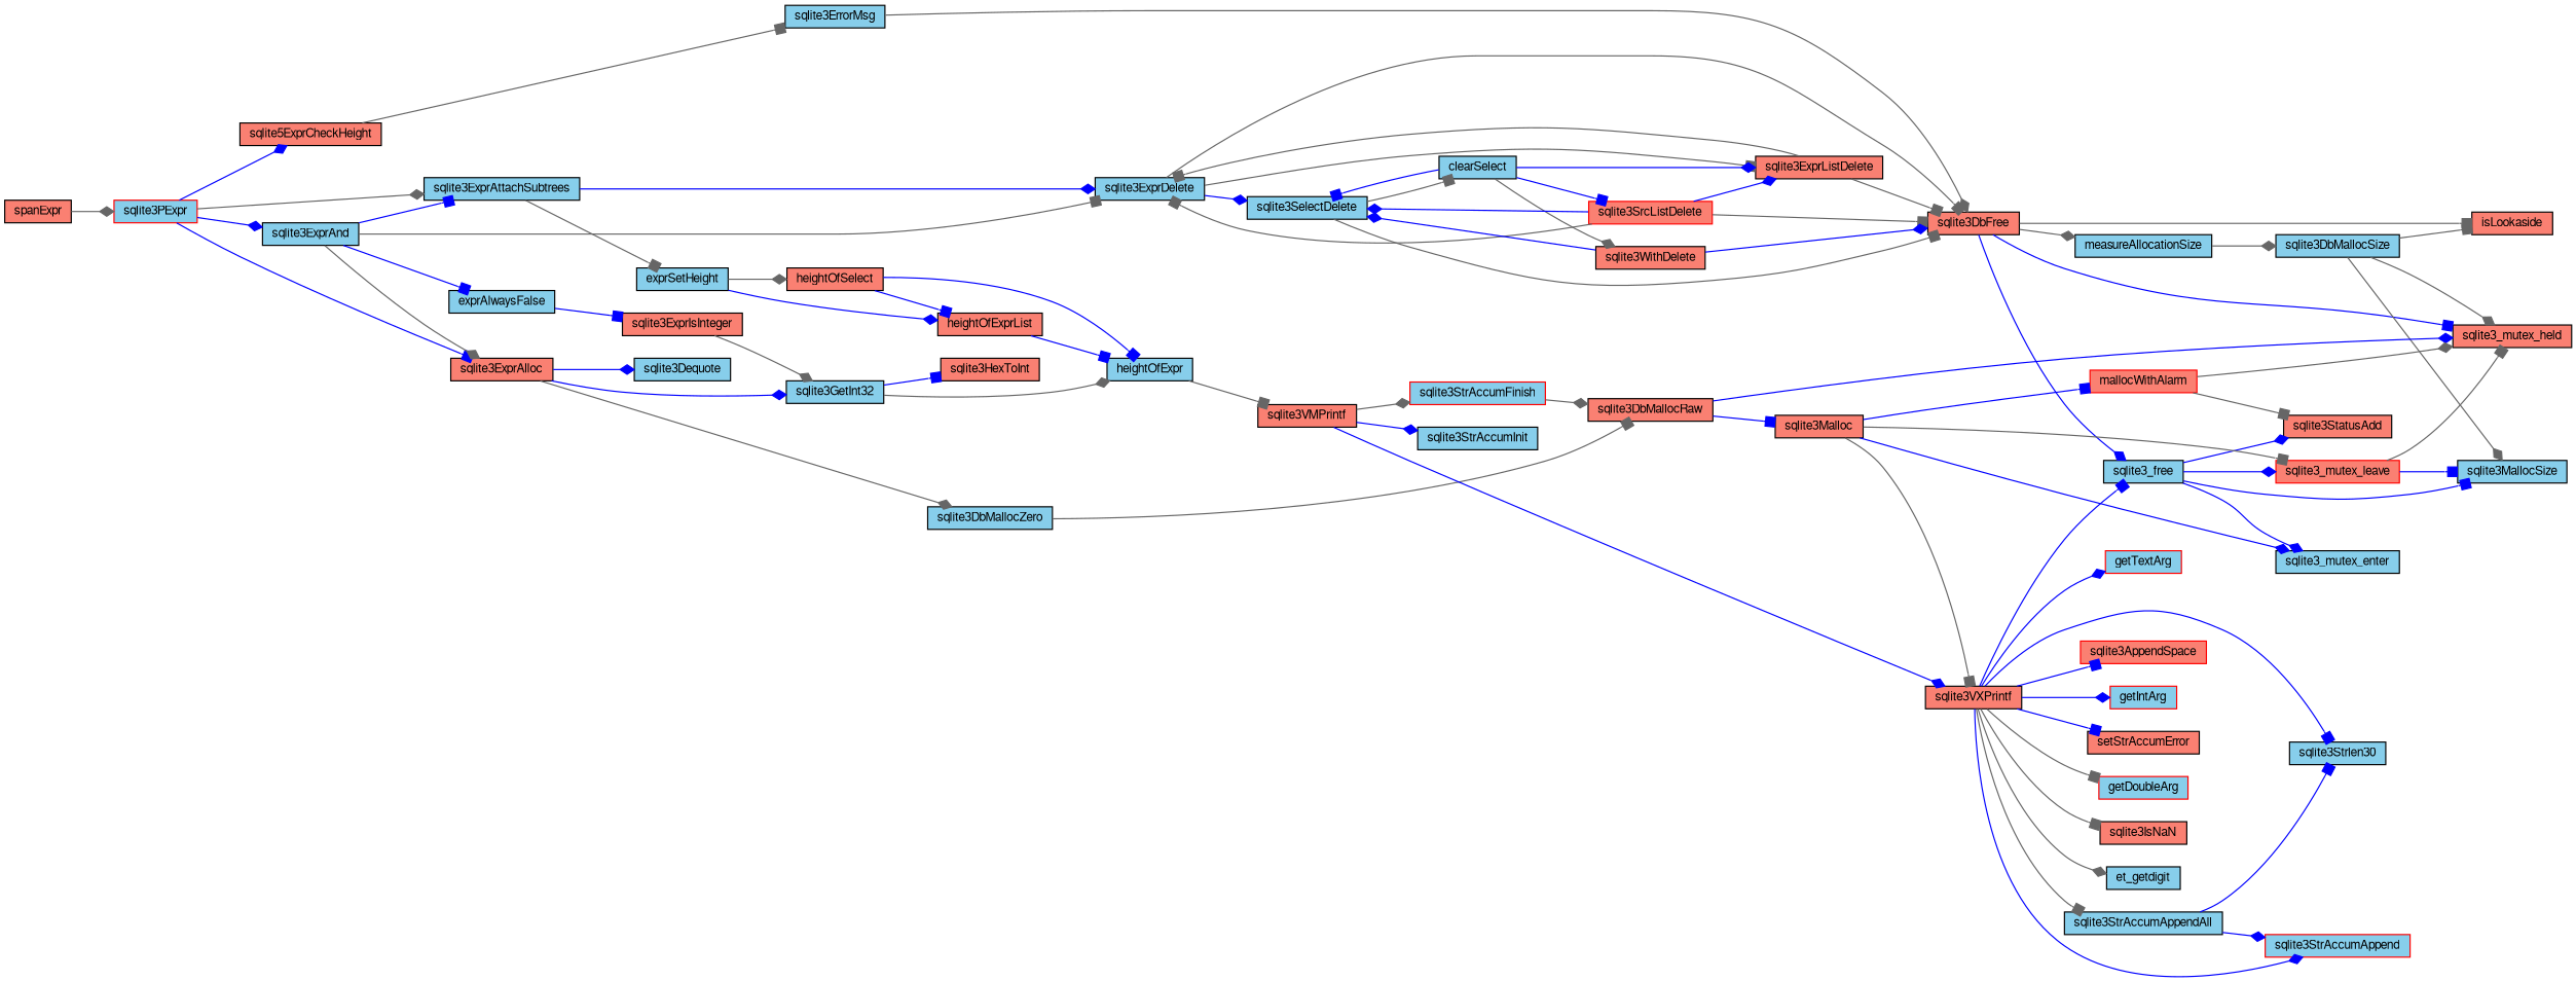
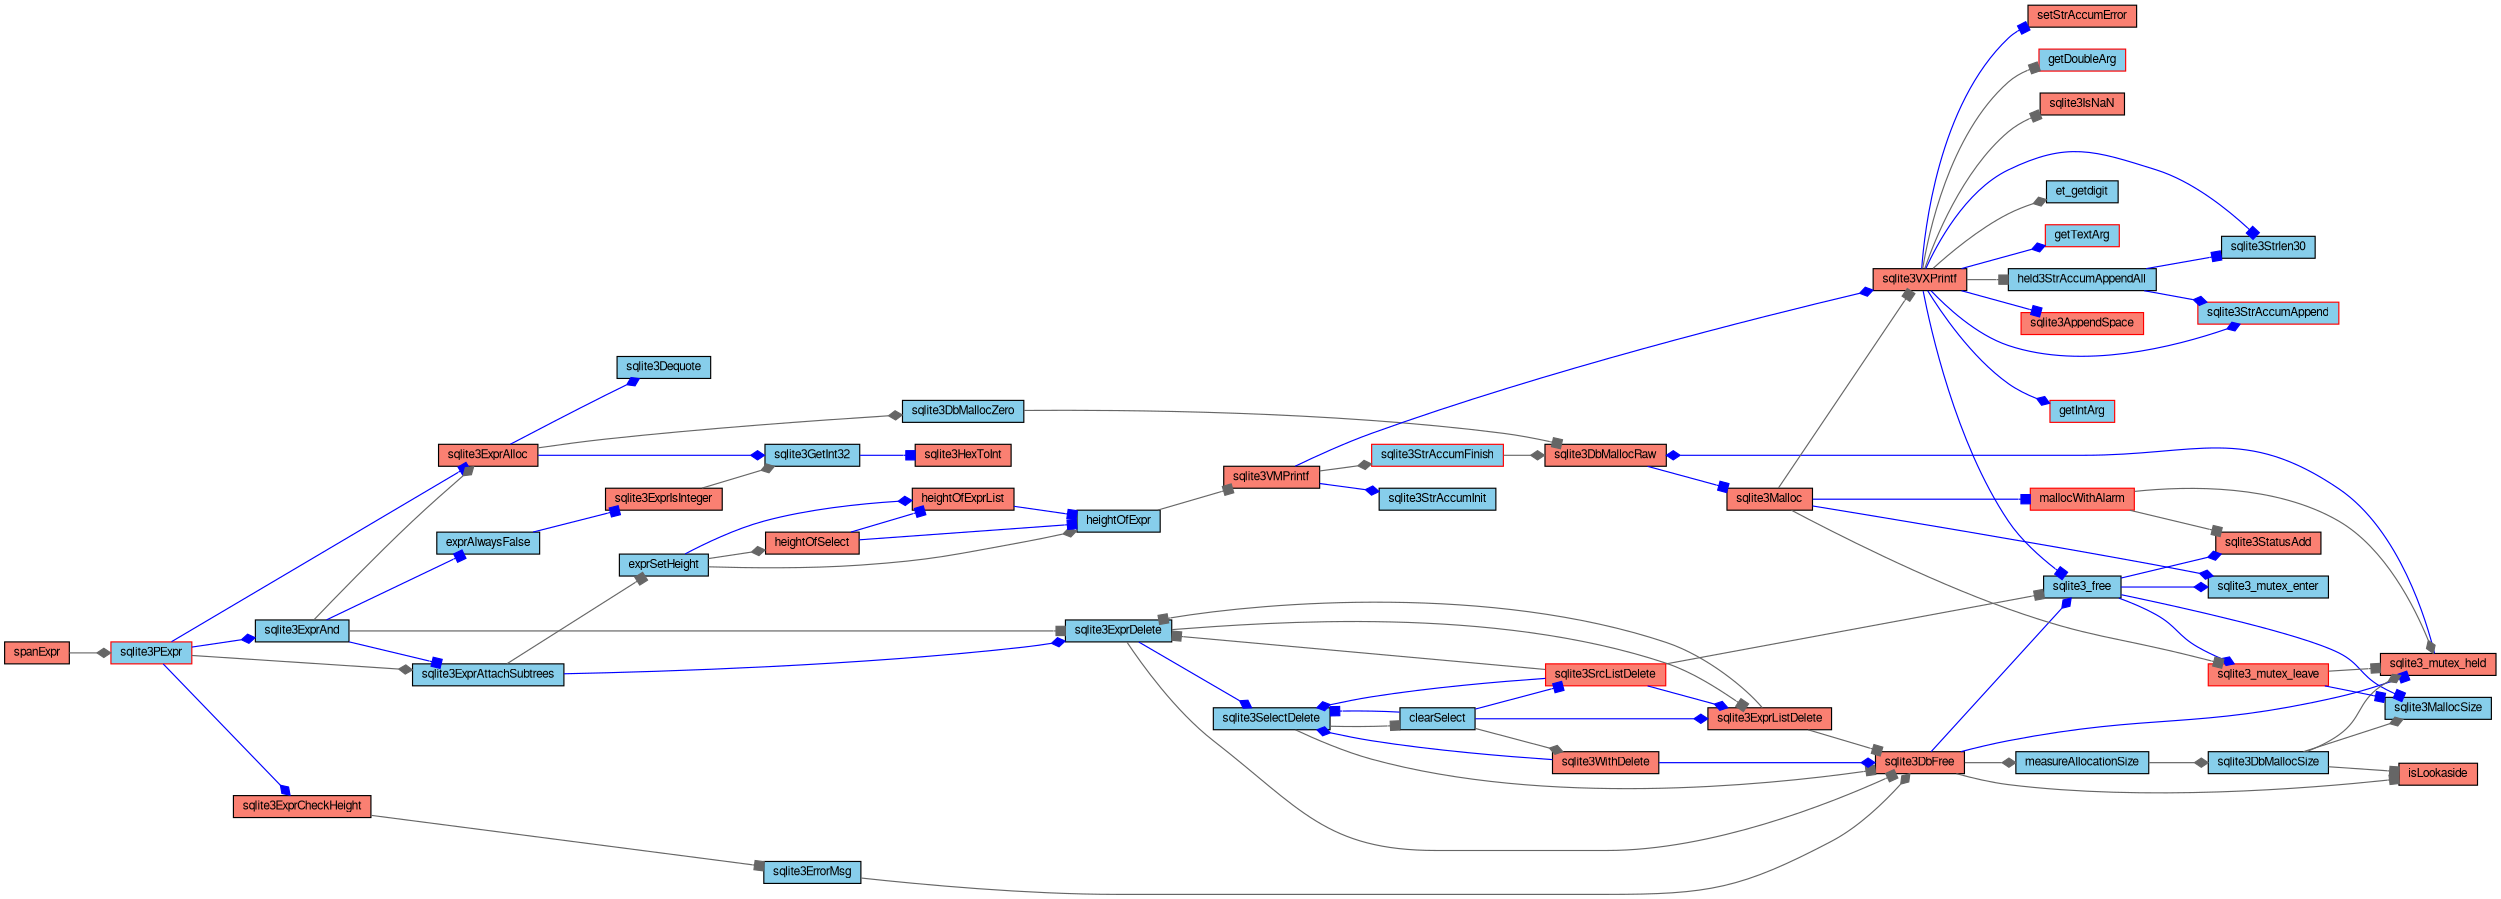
  digraph {
    rankdir=LR
    node [color=black fillcolor=skyblue fontname=FreeSans fontsize=10 shape=record style=filled]
    edge [arrowhead=box color=blue fontname=FreeSans fontsize=10 labelfontname=FreeSans labelfontsize=10 style=solid]
    n1 [fillcolor=salmon fontcolor=black height=0.2 label=spanExpr width=0.4]
    n2 [color=red height=0.2 label=sqlite3PExpr width=0.4]
    n3 [height=0.2 label=sqlite3ExprAnd width=0.4]
    n4 [fillcolor=salmon height=0.2 label=sqlite3ExprAlloc width=0.4]
    n5 [height=0.2 label=sqlite3ExprAttachSubtrees width=0.4]
-   n6 [fillcolor=salmon height=0.2 label=sqlite5ExprCheckHeight width=0.4]
+   n6 [fillcolor=salmon height=0.2 label=sqlite3ExprCheckHeight width=0.4]
    n7 [height=0.2 label=exprAlwaysFalse width=0.4]
    n8 [height=0.2 label=sqlite3ExprDelete width=0.4]
    n9 [height=0.2 label=sqlite3GetInt32 width=0.4]
    n10 [height=0.2 label=sqlite3DbMallocZero width=0.4]
    n11 [height=0.2 label=sqlite3Dequote width=0.4]
    n12 [height=0.2 label=exprSetHeight width=0.4]
    n13 [height=0.2 label=sqlite3ErrorMsg width=0.4]
    n14 [fillcolor=salmon height=0.2 label=sqlite3ExprIsInteger width=0.4]
    n15 [fillcolor=salmon height=0.2 label=sqlite3DbFree width=0.4]
    n16 [height=0.2 label=sqlite3SelectDelete width=0.4]
    n17 [fillcolor=salmon height=0.2 label=sqlite3ExprListDelete width=0.4]
    n18 [fillcolor=salmon height=0.2 label=sqlite3HexToInt width=0.4]
    n19 [fillcolor=salmon height=0.2 label=sqlite3_mutex_held width=0.4]
    n20 [height=0.2 label=measureAllocationSize width=0.4]
    n21 [fillcolor=salmon height=0.2 label=isLookaside width=0.4]
    n22 [height=0.2 label=sqlite3_free width=0.4]
    n23 [height=0.2 label=clearSelect width=0.4]
    n24 [height=0.2 label=sqlite3DbMallocSize width=0.4]
    n25 [height=0.2 label=sqlite3MallocSize width=0.4]
    n26 [height=0.2 label=sqlite3_mutex_enter width=0.4]
    n27 [fillcolor=salmon height=0.2 label=sqlite3StatusAdd width=0.4]
    n28 [color=red fillcolor=salmon height=0.2 label=sqlite3_mutex_leave width=0.4]
    n29 [color=red fillcolor=salmon height=0.2 label=sqlite3SrcListDelete width=0.4]
    n30 [fillcolor=salmon height=0.2 label=sqlite3WithDelete width=0.4]
    n31 [fillcolor=salmon height=0.2 label=sqlite3DbMallocRaw width=0.4]
    n32 [fillcolor=salmon height=0.2 label=sqlite3Malloc width=0.4]
    n33 [color=red fillcolor=salmon height=0.2 label=mallocWithAlarm width=0.4]
    n34 [fillcolor=salmon height=0.2 label=sqlite3VXPrintf width=0.4]
    n35 [height=0.2 label=heightOfExpr width=0.4]
    n36 [fillcolor=salmon height=0.2 label=heightOfSelect width=0.4]
    n37 [fillcolor=salmon height=0.2 label=heightOfExprList width=0.4]
    n38 [fillcolor=salmon height=0.2 label=sqlite3VMPrintf width=0.4]
    n39 [height=0.2 label=sqlite3StrAccumInit width=0.4]
    n40 [color=red height=0.2 label=sqlite3StrAccumFinish width=0.4]
    n41 [color=red height=0.2 label=sqlite3StrAccumAppend width=0.4]
    n42 [color=red height=0.2 label=getIntArg width=0.4]
    n43 [fillcolor=salmon height=0.2 label=setStrAccumError width=0.4]
    n44 [color=red height=0.2 label=getDoubleArg width=0.4]
    n45 [fillcolor=salmon height=0.2 label=sqlite3IsNaN width=0.4]
    n46 [height=0.2 label=sqlite3Strlen30 width=0.4]
    n47 [height=0.2 label=et_getdigit width=0.4]
    n48 [color=red height=0.2 label=getTextArg width=0.4]
-   n49 [height=0.2 label=sqlite3StrAccumAppendAll width=0.4]
+   n49 [height=0.2 label=held3StrAccumAppendAll width=0.4]
    n50 [color=red fillcolor=salmon height=0.2 label=sqlite3AppendSpace width=0.4]
    n1 -> n2 [arrowhead=diamond color=gray40]
    n2 -> n3 [arrowhead=diamond]
    n2 -> n4
    n2 -> n5 [arrowhead=diamond color=gray40]
    n2 -> n6 [arrowhead=diamond]
    n3 -> n4 [arrowhead=diamond color=gray40]
    n3 -> n5
    n3 -> n7
    n3 -> n8 [color=gray40]
    n4 -> n9 [arrowhead=diamond]
    n4 -> n10 [arrowhead=diamond color=gray40]
    n4 -> n11 [arrowhead=diamond]
    n5 -> n8 [arrowhead=diamond]
    n5 -> n12 [color=gray40]
    n6 -> n13 [color=gray40]
    n7 -> n14
    n8 -> n15 [color=gray40]
    n8 -> n16 [arrowhead=diamond]
    n8 -> n17 [color=gray40]
    n9 -> n18
    n10 -> n31 [color=gray40]
-   n9 -> n35 [arrowhead=diamond color=gray40]
+   n12 -> n35 [arrowhead=diamond color=gray40]
    n12 -> n36 [arrowhead=diamond color=gray40]
    n12 -> n37 [arrowhead=diamond]
    n13 -> n15 [arrowhead=diamond color=gray40]
    n14 -> n9 [arrowhead=diamond color=gray40]
    n15 -> n19
    n15 -> n20 [arrowhead=diamond color=gray40]
    n15 -> n21 [color=gray40]
    n15 -> n22 [arrowhead=diamond]
    n16 -> n15 [color=gray40]
    n16 -> n23 [color=gray40]
    n17 -> n8 [color=gray40]
    n17 -> n15 [color=gray40]
    n20 -> n24 [arrowhead=diamond color=gray40]
    n22 -> n25
    n22 -> n26 [arrowhead=diamond]
    n22 -> n27 [arrowhead=diamond]
    n22 -> n28 [arrowhead=diamond]
    n23 -> n16
    n23 -> n17 [arrowhead=diamond]
    n23 -> n29
    n23 -> n30 [arrowhead=diamond color=gray40]
    n24 -> n19 [arrowhead=diamond color=gray40]
    n24 -> n21 [color=gray40]
    n24 -> n25 [arrowhead=diamond color=gray40]
    n28 -> n19 [color=gray40]
    n28 -> n25
    n29 -> n8 [color=gray40]
-   n29 -> n15 [color=gray40]
+   n29 -> n22 [color=gray40]
    n29 -> n16 [arrowhead=diamond]
    n29 -> n17 [arrowhead=diamond]
    n30 -> n15 [arrowhead=diamond]
    n30 -> n16 [arrowhead=diamond]
-   n31 -> n19 [arrowhead=diamond]
+   n19 -> n31 [arrowhead=diamond]
    n31 -> n32
    n32 -> n26 [arrowhead=diamond]
    n32 -> n28 [color=gray40]
    n32 -> n33
    n32 -> n34 [color=gray40]
    n33 -> n19 [arrowhead=diamond color=gray40]
    n33 -> n27 [color=gray40]
    n34 -> n22
    n34 -> n41 [arrowhead=diamond]
    n34 -> n42 [arrowhead=diamond]
    n34 -> n43
    n34 -> n44 [color=gray40]
    n34 -> n45 [color=gray40]
    n34 -> n46
    n34 -> n47 [arrowhead=diamond color=gray40]
    n34 -> n48 [arrowhead=diamond]
    n34 -> n49 [color=gray40]
    n34 -> n50
    n35 -> n38 [color=gray40]
    n36 -> n35
    n36 -> n37
    n37 -> n35
    n38 -> n34 [arrowhead=diamond]
    n38 -> n39 [arrowhead=diamond]
    n38 -> n40 [arrowhead=diamond color=gray40]
    n40 -> n31 [arrowhead=diamond color=gray40]
    n49 -> n41 [arrowhead=diamond]
    n49 -> n46
  }
